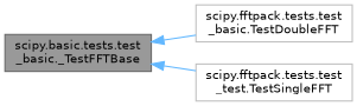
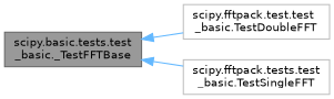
  digraph {
    rankdir=LR
    node [color=grey75 fillcolor=white fontname=Helvetica fontsize=10 shape=box style=filled]
    edge [color=steelblue1 dir=back fontname=Helvetica fontsize=10 labelfontname=Helvetica labelfontsize=10 style=solid]
    n1 [color=gray40 fillcolor=grey60 fontcolor=black height=0.2 label="scipy.basic.tests.test\l_basic._TestFFTBase" width=0.4]
-   n2 [height=0.2 label="scipy.fftpack.tests.test\l_basic.TestDoubleFFT" width=0.4]
-   n3 [height=0.2 label="scipy.fftpack.tests.test\l_test.TestSingleFFT" width=0.4]
+   n2 [height=0.2 label="scipy.fftpack.test.test\l_basic.TestDoubleFFT" width=0.4]
+   n3 [height=0.2 label="scipy.fftpack.tests.test\l_basic.TestSingleFFT" width=0.4]
    n1 -> n2
    n1 -> n3
  }
